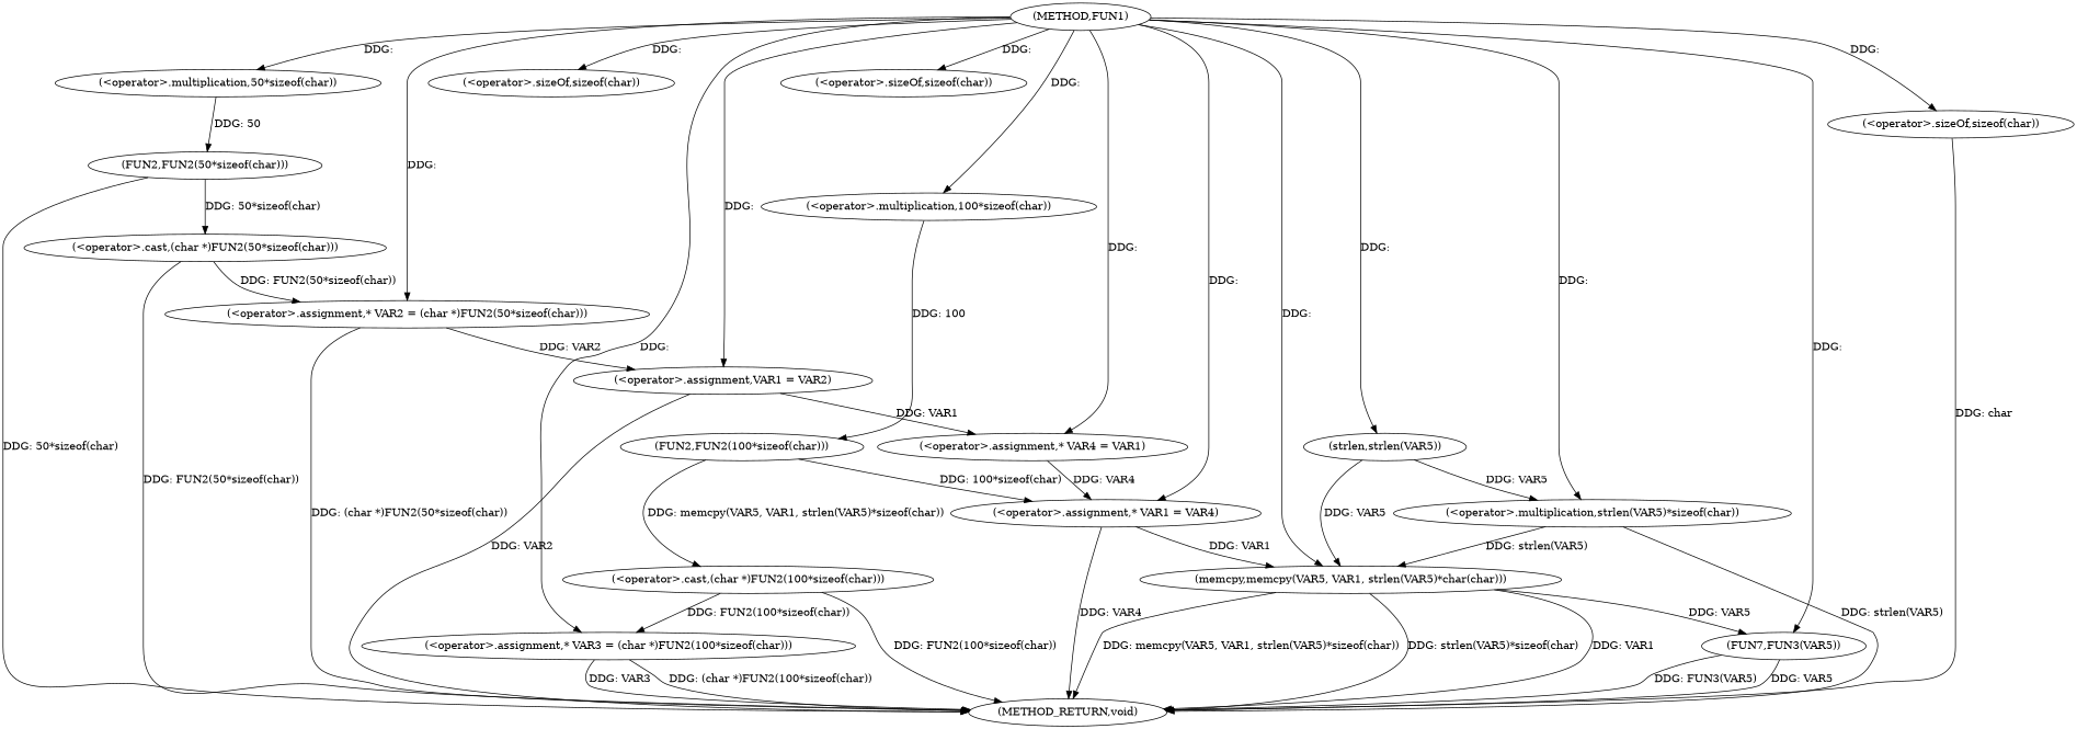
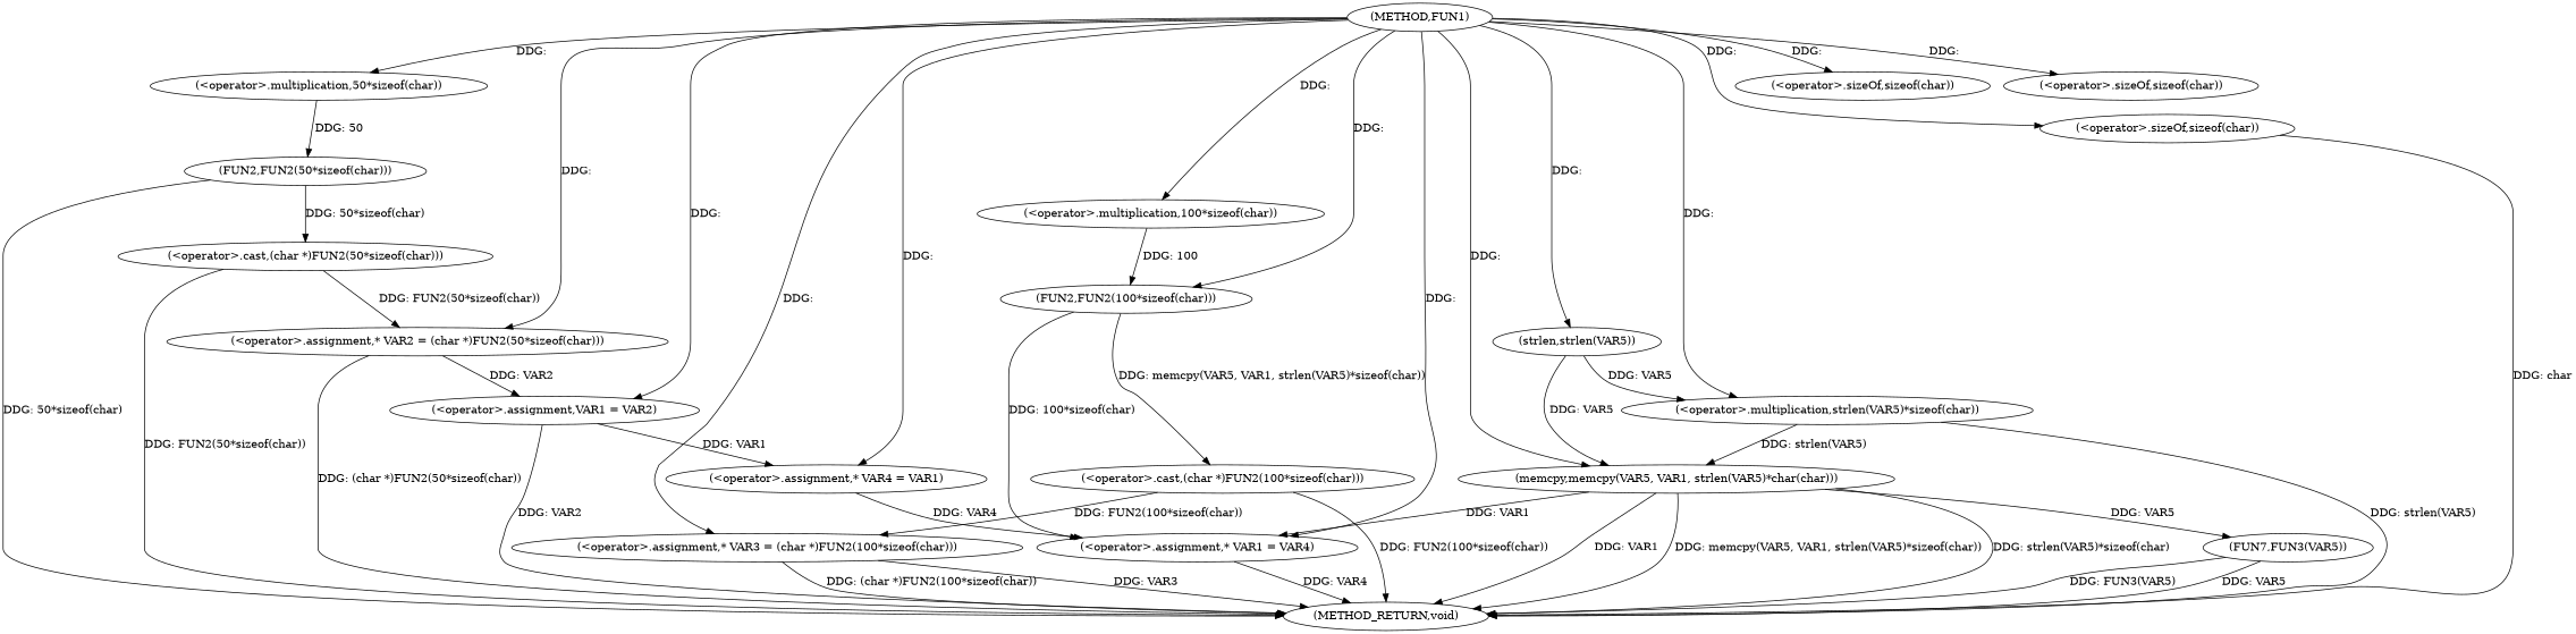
  digraph {
    n1 [label="(METHOD,FUN1)"]
    n2 [label="(<operator>.assignment,* VAR2 = (char *)FUN2(50*sizeof(char)))"]
    n3 [label="(<operator>.multiplication,50*sizeof(char))"]
    n4 [label="(<operator>.sizeOf,sizeof(char))"]
    n5 [label="(<operator>.assignment,* VAR3 = (char *)FUN2(100*sizeof(char)))"]
    n6 [label="(<operator>.multiplication,100*sizeof(char))"]
    n7 [label="(<operator>.sizeOf,sizeof(char))"]
    n8 [label="(<operator>.assignment,VAR1 = VAR2)"]
    n9 [label="(<operator>.assignment,* VAR4 = VAR1)"]
    n10 [label="(<operator>.assignment,* VAR1 = VAR4)"]
    n11 [label="(memcpy,memcpy(VAR5, VAR1, strlen(VAR5)*char(char)))"]
    n12 [label="(<operator>.multiplication,strlen(VAR5)*sizeof(char))"]
    n13 [label="(strlen,strlen(VAR5))"]
    n14 [label="(<operator>.sizeOf,sizeof(char))"]
    n15 [label="(FUN7,FUN3(VAR5))"]
    n16 [label="(METHOD_RETURN,void)"]
    n17 [label="(FUN2,FUN2(50*sizeof(char)))"]
    n18 [label="(FUN2,FUN2(100*sizeof(char)))"]
    n19 [label="(<operator>.cast,(char *)FUN2(50*sizeof(char)))"]
    n20 [label="(<operator>.cast,(char *)FUN2(100*sizeof(char)))"]
    n1 -> n2 [label="DDG: "]
    n1 -> n3 [label="DDG: "]
    n1 -> n4 [label="DDG: "]
    n1 -> n5 [label="DDG: "]
    n1 -> n6 [label="DDG: "]
    n1 -> n7 [label="DDG: "]
    n1 -> n8 [label="DDG: "]
    n1 -> n9 [label="DDG: "]
    n1 -> n10 [label="DDG: "]
    n1 -> n11 [label="DDG: "]
    n1 -> n12 [label="DDG: "]
    n1 -> n13 [label="DDG: "]
    n1 -> n14 [label="DDG: "]
-   n1 -> n15 [label="DDG: "]
+   n1 -> n18 [label="DDG: "]
    n2 -> n8 [label="DDG: VAR2"]
    n2 -> n16 [label="DDG: (char *)FUN2(50*sizeof(char))"]
    n3 -> n17 [label="DDG: 50"]
    n5 -> n16 [label="DDG: VAR3"]
    n5 -> n16 [label="DDG: (char *)FUN2(100*sizeof(char))"]
    n6 -> n18 [label="DDG: 100"]
    n8 -> n9 [label="DDG: VAR1"]
    n8 -> n16 [label="DDG: VAR2"]
    n9 -> n10 [label="DDG: VAR4"]
-   n10 -> n11 [label="DDG: VAR1"]
+   n11 -> n10 [label="DDG: VAR1"]
    n10 -> n16 [label="DDG: VAR4"]
    n11 -> n15 [label="DDG: VAR5"]
    n11 -> n16 [label="DDG: strlen(VAR5)*sizeof(char)"]
    n11 -> n16 [label="DDG: VAR1"]
    n11 -> n16 [label="DDG: memcpy(VAR5, VAR1, strlen(VAR5)*sizeof(char))"]
    n12 -> n11 [label="DDG: strlen(VAR5)"]
    n12 -> n16 [label="DDG: strlen(VAR5)"]
    n13 -> n11 [label="DDG: VAR5"]
    n13 -> n12 [label="DDG: VAR5"]
    n14 -> n16 [label="DDG: char"]
    n15 -> n16 [label="DDG: VAR5"]
    n15 -> n16 [label="DDG: FUN3(VAR5)"]
    n17 -> n16 [label="DDG: 50*sizeof(char)"]
    n17 -> n19 [label="DDG: 50*sizeof(char)"]
    n18 -> n10 [label="DDG: 100*sizeof(char)"]
    n18 -> n20 [label="DDG: memcpy(VAR5, VAR1, strlen(VAR5)*sizeof(char))"]
    n19 -> n2 [label="DDG: FUN2(50*sizeof(char))"]
    n19 -> n16 [label="DDG: FUN2(50*sizeof(char))"]
    n20 -> n5 [label="DDG: FUN2(100*sizeof(char))"]
    n20 -> n16 [label="DDG: FUN2(100*sizeof(char))"]
  }
